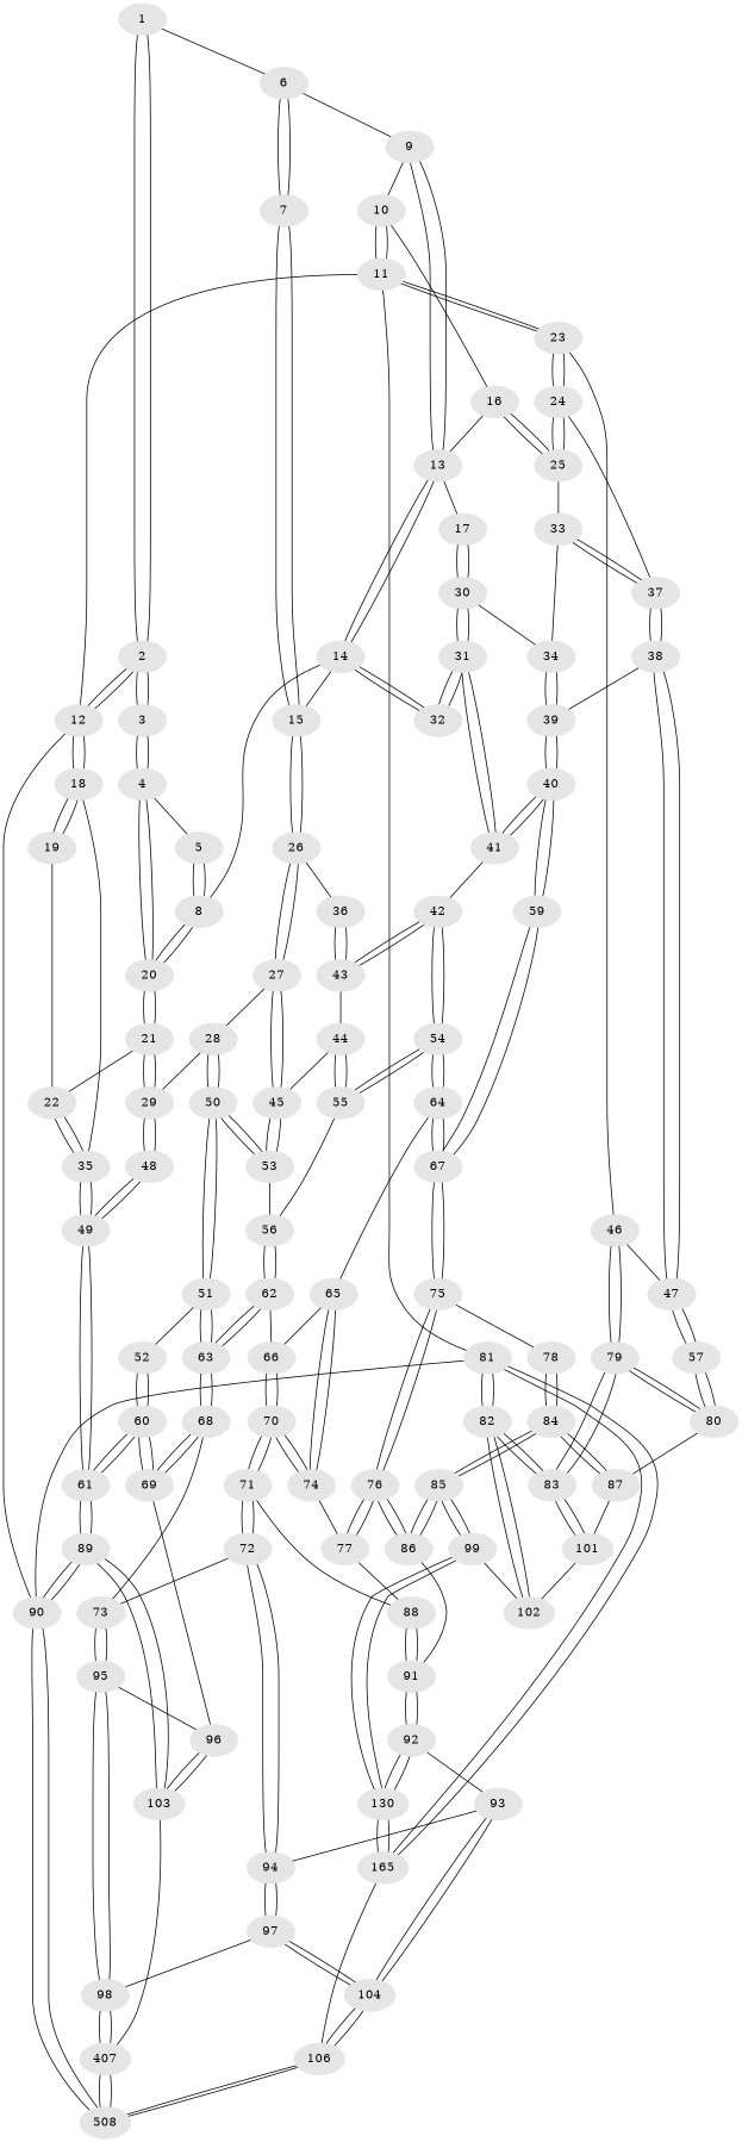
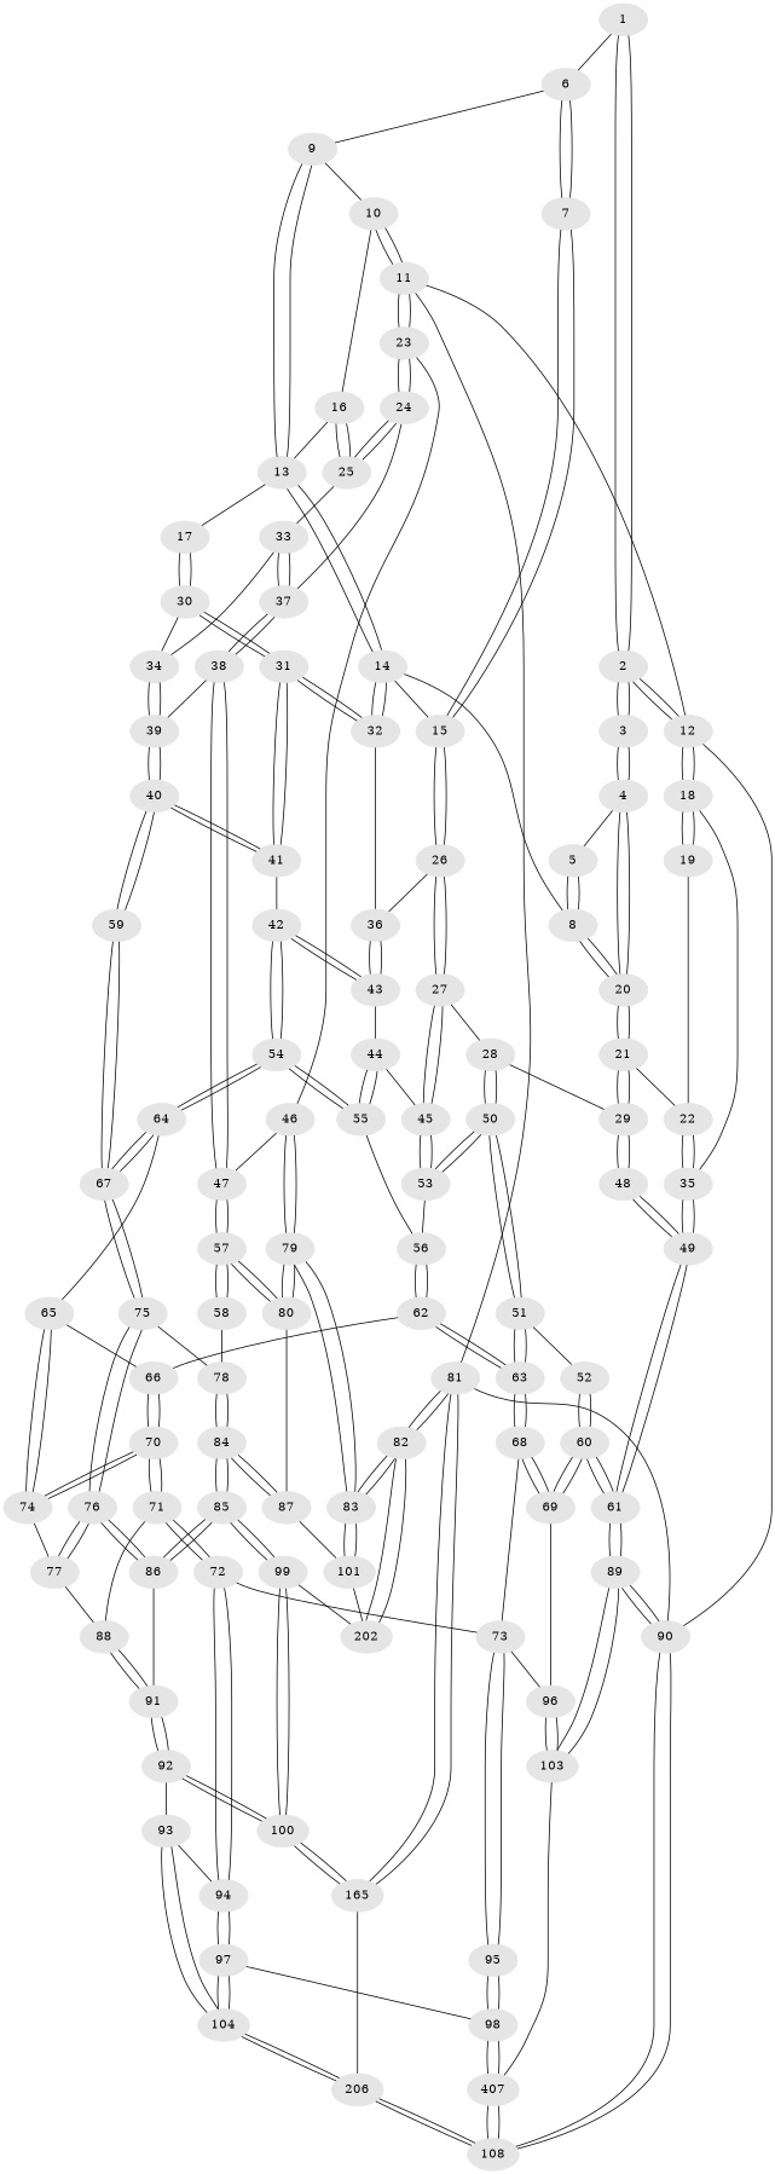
  graph {
    node [color=gray90 style=filled]
    1
    2
    6
    3
    12
    7
    9
    4
    18
    90
    5
    20
    8
    21
    15
    10
    13
    26
    11
    16
    14
    17
    23
    81
    25
    24
    46
    82
    n29 [label=165]
    19
    35
-   108 [label=508]
+   108
    32
    30
    36
    27
    33
    31
    34
    22
    49
    29
    48
    37
    47
    79
    38
    28
    45
    43
    50
    53
    51
    41
    39
    42
    40
    61
    44
    57
    59
    67
    54
    55
    64
    56
    80
    83
+   58
    52
    60
    89
    63
    68
    69
    62
    65
    66
    78
    87
    84
    75
    96
    103
    70
    73
    74
    77
    71
    76
    95
    72
    88
    94
    91
    97
    98
    86
    85
    101
-   102
-   106
+   102 [label=202]
+   106 [label=206]
    99
-   100 [label=130]
+   100
    92
    n106 [label=407]
    93
    104
    1 -- 2
    1 -- 2
    1 -- 6
    2 -- 3
    2 -- 3
    2 -- 12
    2 -- 12
    6 -- 7
    6 -- 7
    6 -- 9
    3 -- 4
    3 -- 4
    12 -- 18
    12 -- 18
    12 -- 90
    7 -- 15
    7 -- 15
    9 -- 10
    9 -- 13
    9 -- 13
    4 -- 5
    4 -- 20
    4 -- 20
    18 -- 19
    18 -- 19
    18 -- 35
    90 -- 108
    90 -- 108
    5 -- 8
    5 -- 8
    20 -- 21
    20 -- 21
    8 -- 20
    8 -- 20
    21 -- 22
    21 -- 29
    21 -- 29
    15 -- 26
    15 -- 26
    10 -- 11
    10 -- 11
    10 -- 16
    13 -- 14
    13 -- 14
    13 -- 17
    26 -- 36
    26 -- 27
    26 -- 27
    11 -- 12
    11 -- 23
    11 -- 23
    11 -- 81
    16 -- 13
    16 -- 25
    16 -- 25
    14 -- 8
    14 -- 15
    14 -- 32
    14 -- 32
    17 -- 30
    17 -- 30
    23 -- 24
    23 -- 24
    23 -- 46
    81 -- 90
    81 -- 82
    81 -- 82
    81 -- n29
    81 -- n29
    25 -- 33
    24 -- 25
    24 -- 25
    24 -- 37
    46 -- 47
    46 -- 79
    46 -- 79
    82 -- 83
    82 -- 83
    82 -- 102
    82 -- 102
    n29 -- 106
    19 -- 22
    35 -- 49
    35 -- 49
+   32 -- 36
    30 -- 31
    30 -- 31
    30 -- 34
    36 -- 43
    36 -- 43
    27 -- 28
    27 -- 45
    27 -- 45
    33 -- 34
    33 -- 37
    33 -- 37
    31 -- 32
    31 -- 32
    31 -- 41
    31 -- 41
    34 -- 39
    34 -- 39
    22 -- 35
    22 -- 35
    49 -- 61
    49 -- 61
    29 -- 48
    29 -- 48
    48 -- 49
    48 -- 49
    37 -- 38
    37 -- 38
    47 -- 57
    47 -- 57
    79 -- 80
    79 -- 80
    79 -- 83
    79 -- 83
    38 -- 47
    38 -- 47
    38 -- 39
    28 -- 29
    28 -- 50
    28 -- 50
    45 -- 53
    45 -- 53
    43 -- 44
    50 -- 53
    50 -- 53
    50 -- 51
    50 -- 51
    53 -- 56
    51 -- 52
    51 -- 63
    51 -- 63
    41 -- 42
    39 -- 40
    39 -- 40
    42 -- 43
    42 -- 43
    42 -- 54
    42 -- 54
    40 -- 41
    40 -- 41
    40 -- 59
    40 -- 59
    61 -- 89
    61 -- 89
    44 -- 45
    44 -- 55
    44 -- 55
    57 -- 80
    57 -- 80
+   57 -- 58
+   57 -- 58
    59 -- 67
    59 -- 67
    67 -- 75
    67 -- 75
    54 -- 55
    54 -- 55
    54 -- 64
    54 -- 64
    55 -- 56
    64 -- 67
    64 -- 67
    64 -- 65
    56 -- 62
    56 -- 62
    80 -- 87
    83 -- 101
    83 -- 101
+   58 -- 78
    52 -- 60
    52 -- 60
    60 -- 61
    60 -- 61
    60 -- 69
    60 -- 69
    89 -- 90
    89 -- 90
    89 -- 103
    89 -- 103
    63 -- 68
    63 -- 68
    68 -- 69
    68 -- 69
    68 -- 73
    69 -- 96
    62 -- 63
    62 -- 63
    62 -- 66
    65 -- 66
    65 -- 74
    65 -- 74
    66 -- 70
    66 -- 70
    78 -- 84
    78 -- 84
    87 -- 101
    84 -- 87
    84 -- 87
    84 -- 85
    84 -- 85
    75 -- 78
    75 -- 76
    75 -- 76
    96 -- 103
    96 -- 103
    103 -- n106
    70 -- 74
    70 -- 74
    70 -- 71
    70 -- 71
    73 -- 95
    73 -- 95
    74 -- 77
    77 -- 88
    71 -- 72
    71 -- 72
    71 -- 88
    76 -- 77
    76 -- 77
    76 -- 86
    76 -- 86
-   95 -- 96
+   73 -- 96
    95 -- 98
    95 -- 98
    72 -- 73
    72 -- 94
    72 -- 94
    88 -- 91
    88 -- 91
    94 -- 97
    94 -- 97
    91 -- 92
    91 -- 92
    97 -- 98
    97 -- 104
    97 -- 104
    98 -- n106
    98 -- n106
    86 -- 91
    85 -- 86
    85 -- 86
    85 -- 99
    85 -- 99
    101 -- 102
    106 -- 108
    106 -- 108
    99 -- 102
    99 -- 100
    99 -- 100
    100 -- n29
    100 -- n29
    92 -- 100
    92 -- 100
    92 -- 93
    n106 -- 108
    n106 -- 108
    93 -- 94
    93 -- 104
    93 -- 104
    104 -- 106
    104 -- 106
  }
